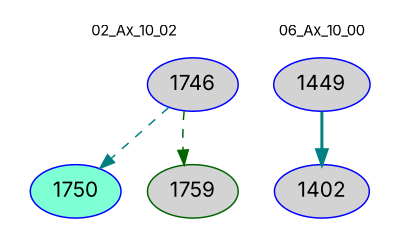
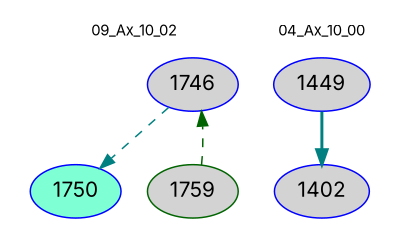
  digraph {
    fontname=Inter
    node [color=blue fillcolor=lightgrey fontname=Inter style=filled]
    edge [color=teal fontname=Inter style=dashed]
    n1 [label=1746]
    n2 [fillcolor=aquamarine label=1750]
    n3 [color=darkgreen label=1759]
    n4 [label=1449]
    n5 [label=1402]
    subgraph cluster_1 {
      color=white
      fontsize=10
-     label="02_Ax_10_02"
+     label="09_Ax_10_02"
      n1
      n2
      n3
    }
    subgraph cluster_2 {
      color=white
      fontsize=10
-     label="06_Ax_10_00"
+     label="04_Ax_10_00"
      n4
      n5
    }
    n1 -> n2
-   n1 -> n3 [color=darkgreen]
+   n3 -> n1 [color=darkgreen]
    n4 -> n5 [style=bold]
  }
